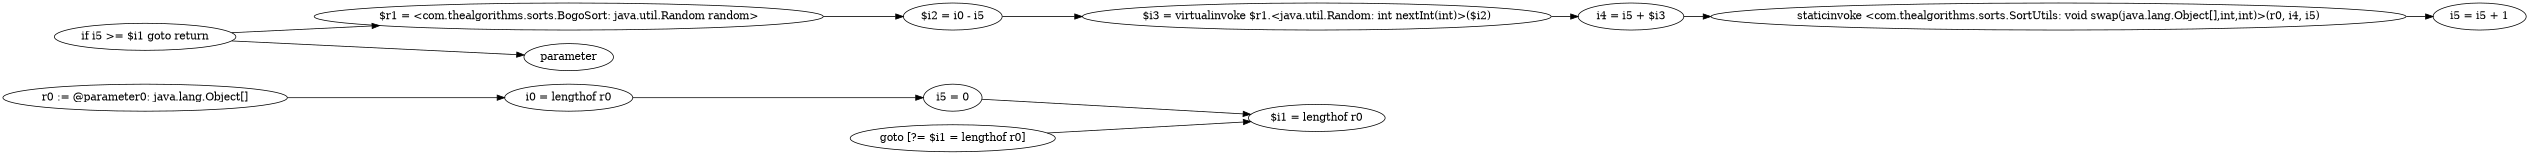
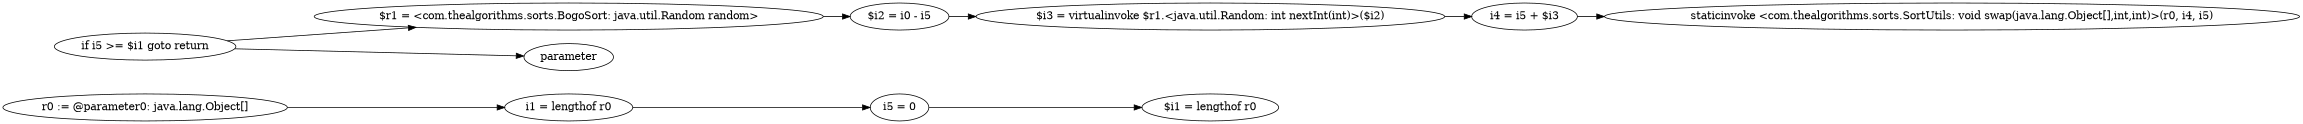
  digraph {
    rankdir=LR
    "r0 := @parameter0: java.lang.Object[]"
-   "i0 = lengthof r0"
+   "i0 = lengthof r0" [label="i1 = lengthof r0"]
    "i5 = 0"
    "$i1 = lengthof r0"
    "if i5 >= $i1 goto return"
    "$r1 = <com.thealgorithms.sorts.BogoSort: java.util.Random random>"
    n7 [label=parameter]
    "$i2 = i0 - i5"
    "$i3 = virtualinvoke $r1.<java.util.Random: int nextInt(int)>($i2)"
    "i4 = i5 + $i3"
    "staticinvoke <com.thealgorithms.sorts.SortUtils: void swap(java.lang.Object[],int,int)>(r0, i4, i5)"
-   "i5 = i5 + 1"
-   "goto [?= $i1 = lengthof r0]"
    "r0 := @parameter0: java.lang.Object[]" -> "i0 = lengthof r0"
    "i0 = lengthof r0" -> "i5 = 0"
    "i5 = 0" -> "$i1 = lengthof r0"
    "if i5 >= $i1 goto return" -> "$r1 = <com.thealgorithms.sorts.BogoSort: java.util.Random random>"
    "if i5 >= $i1 goto return" -> n7
    "$r1 = <com.thealgorithms.sorts.BogoSort: java.util.Random random>" -> "$i2 = i0 - i5"
    "$i2 = i0 - i5" -> "$i3 = virtualinvoke $r1.<java.util.Random: int nextInt(int)>($i2)"
    "$i3 = virtualinvoke $r1.<java.util.Random: int nextInt(int)>($i2)" -> "i4 = i5 + $i3"
    "i4 = i5 + $i3" -> "staticinvoke <com.thealgorithms.sorts.SortUtils: void swap(java.lang.Object[],int,int)>(r0, i4, i5)"
-   "staticinvoke <com.thealgorithms.sorts.SortUtils: void swap(java.lang.Object[],int,int)>(r0, i4, i5)" -> "i5 = i5 + 1"
-   "goto [?= $i1 = lengthof r0]" -> "$i1 = lengthof r0"
  }
